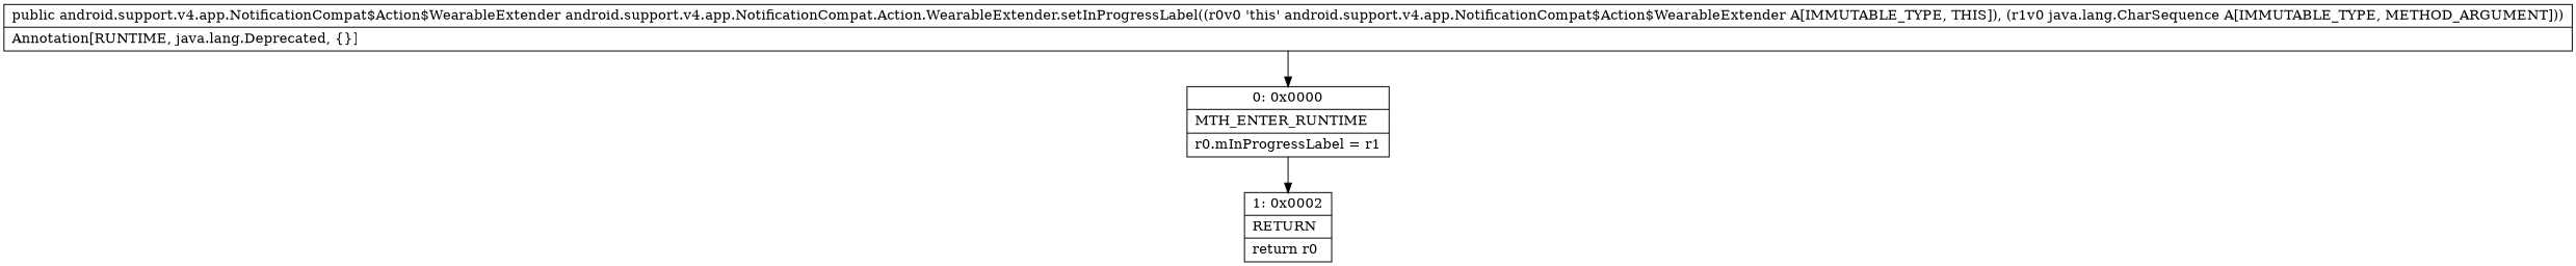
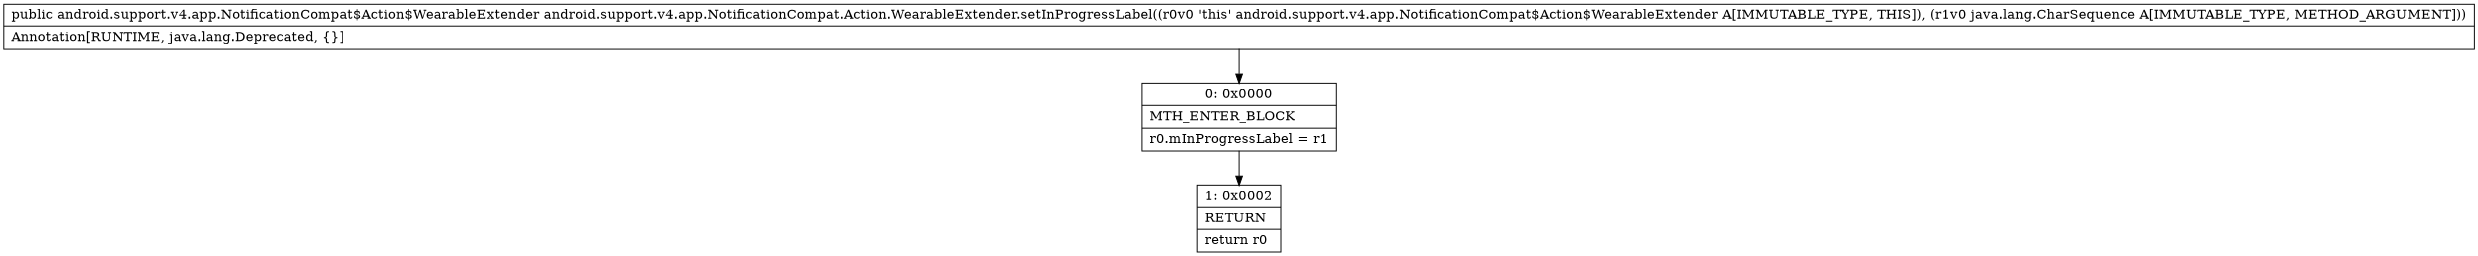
  digraph {
    node [shape=record]
-   n1 [label="{0\:\ 0x0000|MTH_ENTER_RUNTIME\l|r0.mInProgressLabel = r1\l}"]
+   n1 [label="{0\:\ 0x0000|MTH_ENTER_BLOCK\l|r0.mInProgressLabel = r1\l}"]
    n2 [label="{1\:\ 0x0002|RETURN\l|return r0\l}"]
    n3 [label="{public android.support.v4.app.NotificationCompat$Action$WearableExtender android.support.v4.app.NotificationCompat.Action.WearableExtender.setInProgressLabel((r0v0 'this' android.support.v4.app.NotificationCompat$Action$WearableExtender A[IMMUTABLE_TYPE, THIS]), (r1v0 java.lang.CharSequence A[IMMUTABLE_TYPE, METHOD_ARGUMENT]))  | Annotation[RUNTIME, java.lang.Deprecated, \{\}]\l}"]
    n1 -> n2
    n3 -> n1
  }
